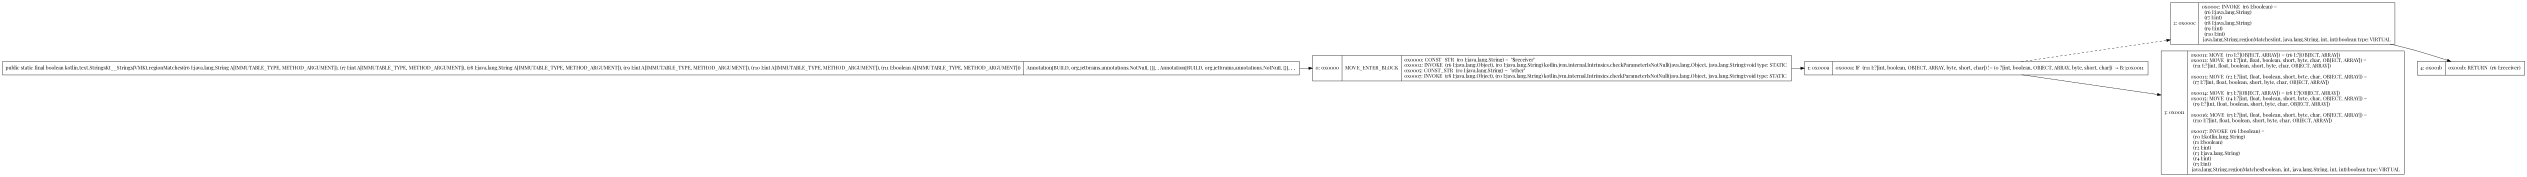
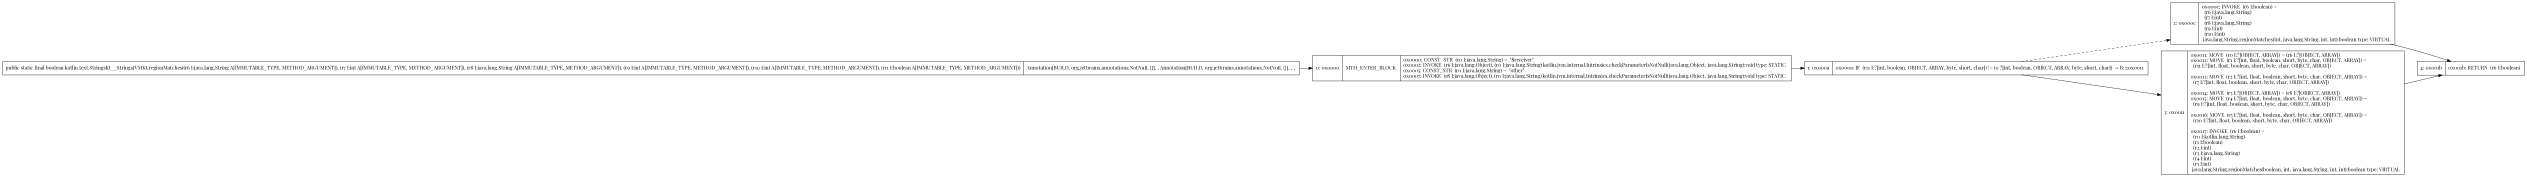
  digraph {
    fontname="Playfair Display"
    rankdir=LR
    node [fontname="Playfair Display" shape=record]
    edge [fontname="Playfair Display"]
-   n1 [label="{0\:\ 0x0000|MOVE_ENTER_BLOCK\l|0x0000: CONST_STR  (r0 I:java.lang.String) =  \"$receiver\" \l0x0002: INVOKE  (r6 I:java.lang.Object), (r0 I:java.lang.String) kotlin.jvm.internal.Intrinsics.checkParameterIsNotNull(java.lang.Object, java.lang.String):void type: STATIC \l0x0005: CONST_STR  (r0 I:java.lang.String) =  \"other\" \l0x0007: INVOKE  (r8 I:java.lang.Object), (r0 I:java.lang.String) kotlin.jvm.internal.Intrinsics.checkParameterIsNotNull(java.lang.Object, java.lang.String):void type: STATIC \l}"]
+   n1 [label="{0\:\ 0x0000|MTH_ENTER_BLOCK\l|0x0000: CONST_STR  (r0 I:java.lang.String) =  \"$receiver\" \l0x0002: INVOKE  (r6 I:java.lang.Object), (r0 I:java.lang.String) kotlin.jvm.internal.Intrinsics.checkParameterIsNotNull(java.lang.Object, java.lang.String):void type: STATIC \l0x0005: CONST_STR  (r0 I:java.lang.String) =  \"other\" \l0x0007: INVOKE  (r8 I:java.lang.Object), (r0 I:java.lang.String) kotlin.jvm.internal.Intrinsics.checkParameterIsNotNull(java.lang.Object, java.lang.String):void type: STATIC \l}"]
    n2 [label="{1\:\ 0x000a|0x000a: IF  (r11 I:?[int, boolean, OBJECT, ARRAY, byte, short, char]) != (0 ?[int, boolean, OBJECT, ARRAY, byte, short, char])  \-\> B:3:0x0011 \l}"]
    n3 [label="{2\:\ 0x000c|0x000c: INVOKE  (r6 I:boolean) = \l  (r6 I:java.lang.String)\l  (r7 I:int)\l  (r8 I:java.lang.String)\l  (r9 I:int)\l  (r10 I:int)\l java.lang.String.regionMatches(int, java.lang.String, int, int):boolean type: VIRTUAL \l}"]
    n4 [label="{3\:\ 0x0011|0x0011: MOVE  (r0 I:?[OBJECT, ARRAY]) = (r6 I:?[OBJECT, ARRAY]) \l0x0012: MOVE  (r1 I:?[int, float, boolean, short, byte, char, OBJECT, ARRAY]) = \l  (r11 I:?[int, float, boolean, short, byte, char, OBJECT, ARRAY])\l \l0x0013: MOVE  (r2 I:?[int, float, boolean, short, byte, char, OBJECT, ARRAY]) = \l  (r7 I:?[int, float, boolean, short, byte, char, OBJECT, ARRAY])\l \l0x0014: MOVE  (r3 I:?[OBJECT, ARRAY]) = (r8 I:?[OBJECT, ARRAY]) \l0x0015: MOVE  (r4 I:?[int, float, boolean, short, byte, char, OBJECT, ARRAY]) = \l  (r9 I:?[int, float, boolean, short, byte, char, OBJECT, ARRAY])\l \l0x0016: MOVE  (r5 I:?[int, float, boolean, short, byte, char, OBJECT, ARRAY]) = \l  (r10 I:?[int, float, boolean, short, byte, char, OBJECT, ARRAY])\l \l0x0017: INVOKE  (r6 I:boolean) = \l  (r0 I:kotlin.lang.String)\l  (r1 I:boolean)\l  (r2 I:int)\l  (r3 I:java.lang.String)\l  (r4 I:int)\l  (r5 I:int)\l java.lang.String.regionMatches(boolean, int, java.lang.String, int, int):boolean type: VIRTUAL \l}"]
-   n5 [label="{4\:\ 0x001b|0x001b: RETURN  (r6 I:receiver) \l}"]
+   n5 [label="{4\:\ 0x001b|0x001b: RETURN  (r6 I:boolean) \l}"]
    n6 [label="{public static final boolean kotlin.text.StringsKt__StringsJVMKt.regionMatches((r6 I:java.lang.String A[IMMUTABLE_TYPE, METHOD_ARGUMENT]), (r7 I:int A[IMMUTABLE_TYPE, METHOD_ARGUMENT]), (r8 I:java.lang.String A[IMMUTABLE_TYPE, METHOD_ARGUMENT]), (r9 I:int A[IMMUTABLE_TYPE, METHOD_ARGUMENT]), (r10 I:int A[IMMUTABLE_TYPE, METHOD_ARGUMENT]), (r11 I:boolean A[IMMUTABLE_TYPE, METHOD_ARGUMENT]))  | Annotation[BUILD, org.jetbrains.annotations.NotNull, \{\}], , Annotation[BUILD, org.jetbrains.annotations.NotNull, \{\}], , , \l}"]
    n1 -> n2
    n2 -> n3 [style=dashed]
    n2 -> n4
    n3 -> n5
+   n4 -> n5
    n6 -> n1
  }
